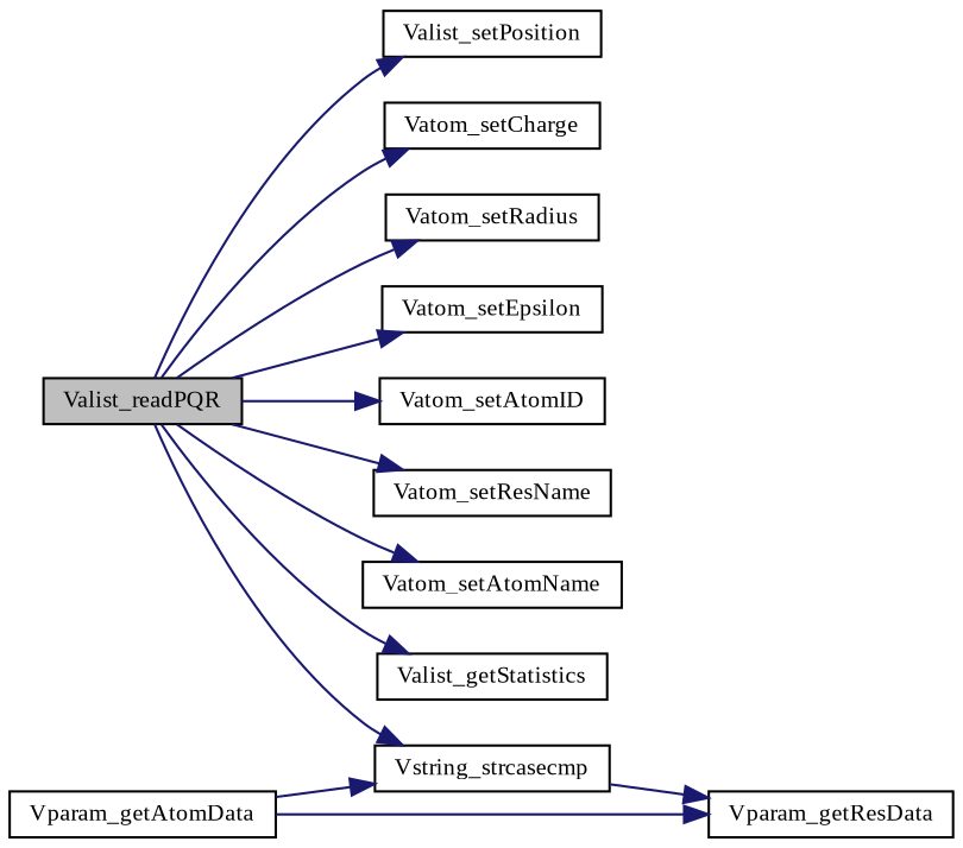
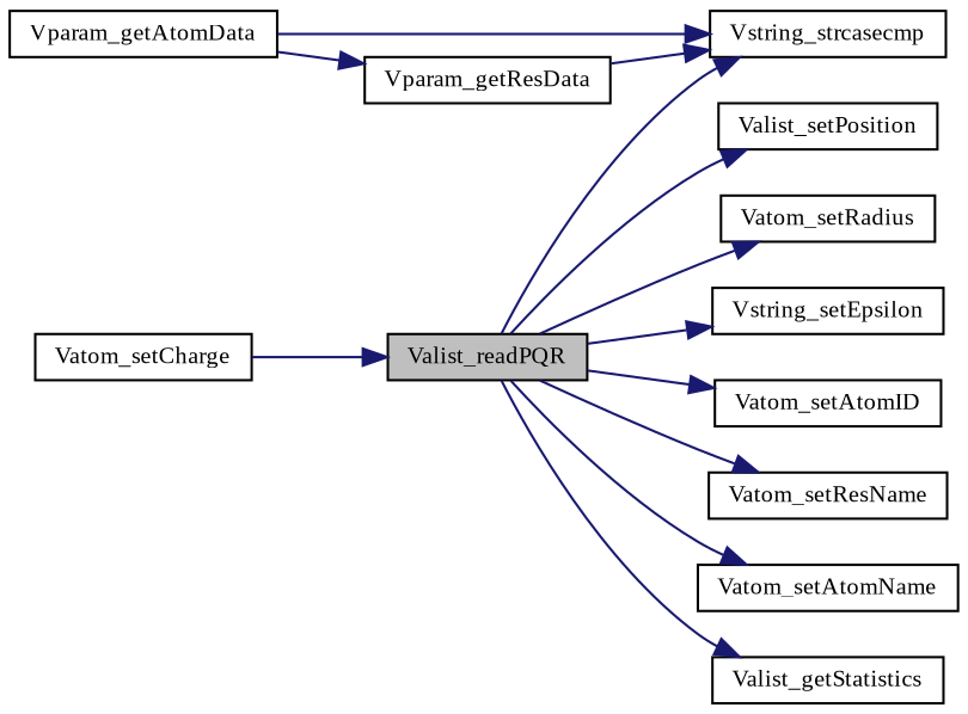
  digraph {
    fontname="Liberation Serif"
    rankdir=LR
    node [color=black fillcolor=white fontname="Liberation Serif" fontsize=10 shape=record style=filled]
    edge [color=midnightblue fontname="Liberation Serif" fontsize=10 labelfontname=FreeSans labelfontsize=10 style=solid]
    n1 [fillcolor=grey75 fontcolor=black height=0.2 label=Valist_readPQR width=0.4]
    n2 [height=0.2 label=Vstring_strcasecmp width=0.4]
    n3 [height=0.2 label=Valist_setPosition width=0.4]
    n4 [height=0.2 label=Vatom_setCharge width=0.4]
    n5 [height=0.2 label=Vatom_setRadius width=0.4]
-   n6 [height=0.2 label=Vatom_setEpsilon width=0.4]
+   n6 [height=0.2 label=Vstring_setEpsilon width=0.4]
    n7 [height=0.2 label=Vatom_setAtomID width=0.4]
    n8 [height=0.2 label=Vatom_setResName width=0.4]
    n9 [height=0.2 label=Vatom_setAtomName width=0.4]
    n10 [height=0.2 label=Valist_getStatistics width=0.4]
    n11 [height=0.2 label=Vparam_getAtomData width=0.4]
    n12 [height=0.2 label=Vparam_getResData width=0.4]
    n1 -> n2
    n1 -> n3
-   n1 -> n4
+   n4 -> n1
    n1 -> n5
    n1 -> n6
    n1 -> n7
    n1 -> n8
    n1 -> n9
    n1 -> n10
    n11 -> n2
    n11 -> n12
-   n2 -> n12
+   n12 -> n2
  }
